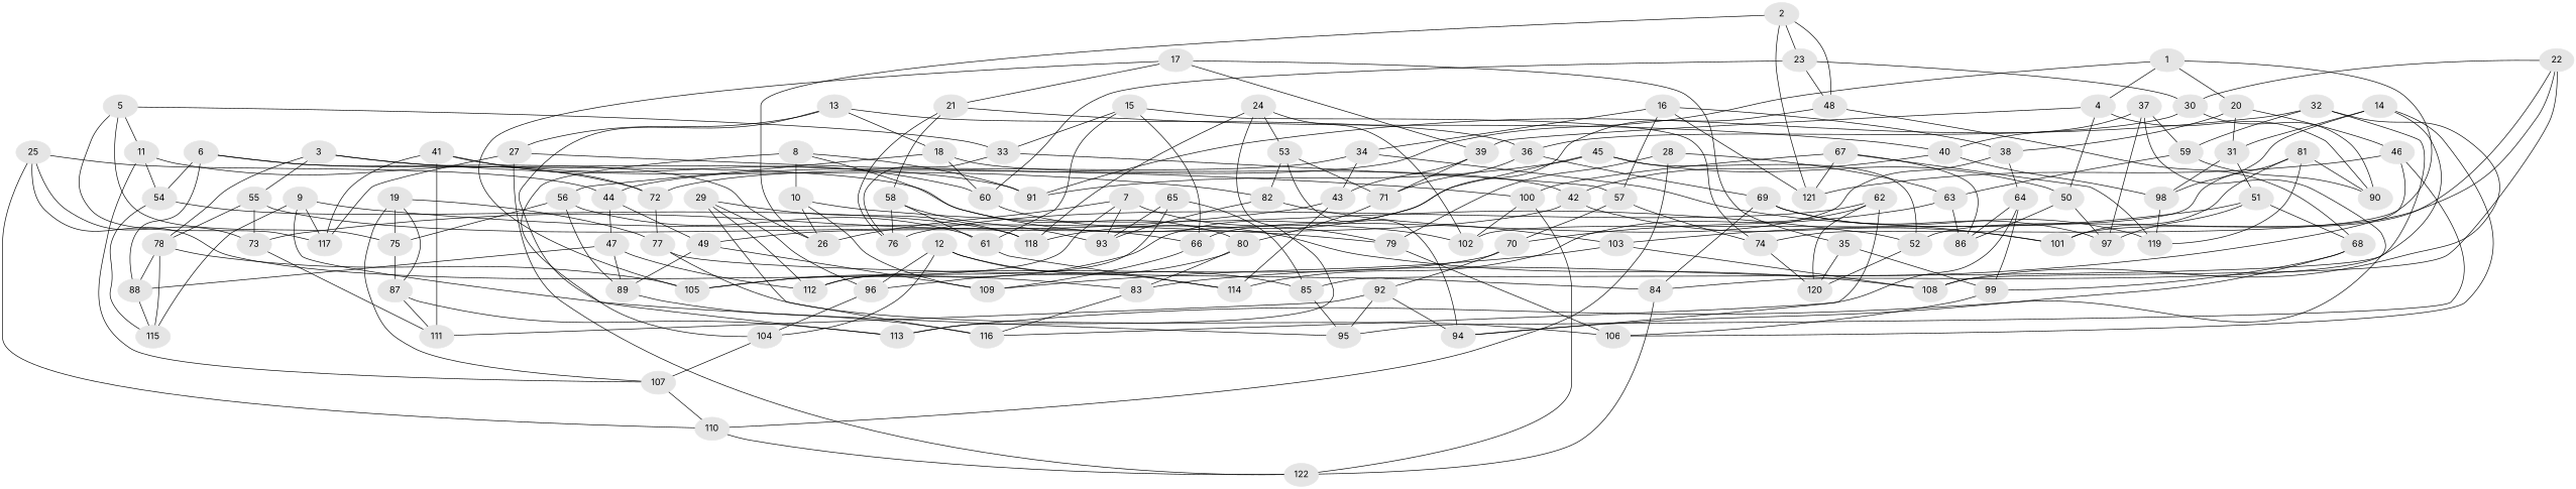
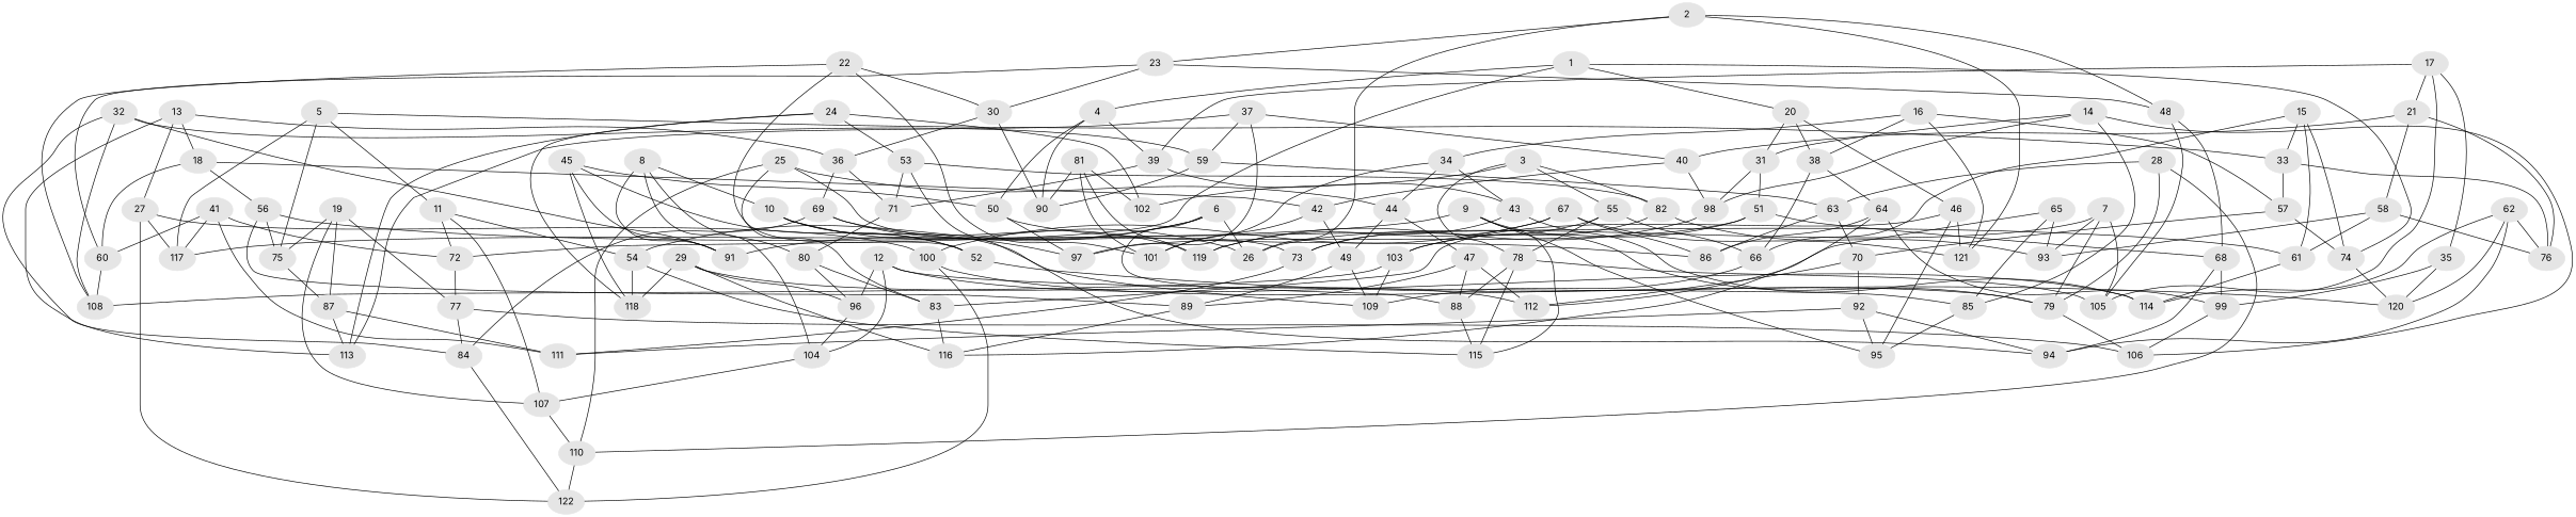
  graph {
    fontname=Inter
    node [color=gray90 fontname=Inter style=filled]
    edge [fontname=Inter]
    1
    4
    20
    72
    74
    39
    50
    90
    31
    38
    46
    77
    120
    2
    23
    26
    48
    121
    60
    30
    105
    68
    3
    55
    82
    102
    78
    66
    73
    65
    93
    85
    112
    103
    43
    71
    97
    86
    5
    11
    33
    75
    117
    54
    107
    57
    76
    87
    6
    88
    91
    115
    118
    7
    79
    106
    8
    10
    80
    104
    52
    109
    96
    83
    9
    95
    110
    12
    114
    13
    18
    27
    36
    113
    42
    56
    100
    122
    69
    14
    98
    51
    119
    15
    61
    16
    34
    101
    44
    64
    70
    17
    21
    35
    40
    58
    99
    49
    89
    108
    19
    84
    111
    22
    24
    53
    94
    25
    47
    116
    28
    63
    29
    32
    59
    37
    41
    45
    92
    62
    67
    81
    1 -- 4
    1 -- 20
    1 -- 72
    1 -- 74
    4 -- 39
    4 -- 50
    4 -- 90
    20 -- 31
    20 -- 38
    20 -- 46
    72 -- 77
    74 -- 120
    39 -- 43
    39 -- 71
    50 -- 97
    50 -- 86
    31 -- 98
    31 -- 51
    38 -- 66
    38 -- 64
    46 -- 121
    46 -- 83
    46 -- 95
    77 -- 106
    77 -- 84
    2 -- 23
    2 -- 26
    2 -- 48
    2 -- 121
    23 -- 48
    23 -- 60
    23 -- 30
    48 -- 105
    48 -- 68
    60 -- 108
    30 -- 90
    30 -- 36
    68 -- 99
    68 -- 94
    3 -- 55
    3 -- 82
    3 -- 102
    3 -- 78
    55 -- 78
    55 -- 66
    55 -- 73
    82 -- 93
    82 -- 103
    78 -- 105
    78 -- 88
    78 -- 115
    66 -- 109
    73 -- 111
    65 -- 93
    65 -- 85
    65 -- 112
    85 -- 95
    103 -- 109
    103 -- 108
    43 -- 73
    43 -- 114
    71 -- 80
    5 -- 11
    5 -- 33
    5 -- 75
    5 -- 117
    11 -- 72
    11 -- 54
    11 -- 107
    33 -- 57
    33 -- 76
    75 -- 87
    54 -- 115
    54 -- 118
    107 -- 110
    57 -- 74
    57 -- 70
    87 -- 113
    87 -- 111
    6 -- 26
    6 -- 54
    6 -- 88
    6 -- 91
    88 -- 115
    7 -- 26
    7 -- 105
    7 -- 93
    7 -- 79
    79 -- 106
    8 -- 91
    8 -- 10
    8 -- 80
    8 -- 104
    10 -- 26
    10 -- 52
    10 -- 109
    80 -- 96
    80 -- 83
    104 -- 107
    52 -- 120
    96 -- 104
    83 -- 116
    9 -- 117
    9 -- 115
    9 -- 79
    9 -- 95
    110 -- 122
    12 -- 85
    12 -- 104
    12 -- 96
    12 -- 114
    13 -- 18
    13 -- 27
    13 -- 36
    13 -- 113
    18 -- 60
    18 -- 42
    18 -- 56
    27 -- 117
    27 -- 100
    27 -- 122
    36 -- 71
    36 -- 69
    42 -- 101
    42 -- 49
    56 -- 75
    56 -- 61
    56 -- 89
-   100 -- 102
+   100 -- 79
    100 -- 122
    69 -- 97
    69 -- 119
    69 -- 84
    14 -- 31
    14 -- 85
    14 -- 106
    14 -- 98
    98 -- 119
    51 -- 68
    51 -- 103
    51 -- 97
    15 -- 74
    15 -- 66
    15 -- 33
    15 -- 61
    61 -- 114
    16 -- 38
    16 -- 121
    16 -- 57
    16 -- 34
    34 -- 43
    34 -- 101
    34 -- 44
    44 -- 49
    44 -- 47
    64 -- 86
    64 -- 99
    64 -- 116
    70 -- 112
    70 -- 92
    17 -- 39
    17 -- 105
    17 -- 21
    17 -- 35
    21 -- 76
    21 -- 40
    21 -- 58
    35 -- 120
    35 -- 99
    40 -- 42
    40 -- 98
    58 -- 93
    58 -- 76
    58 -- 61
    99 -- 106
    49 -- 109
    49 -- 89
    89 -- 116
    19 -- 77
    19 -- 75
    19 -- 107
    19 -- 87
    84 -- 122
    22 -- 30
    22 -- 52
    22 -- 101
    22 -- 108
    24 -- 102
    24 -- 118
    24 -- 113
    24 -- 53
    53 -- 82
    53 -- 71
    53 -- 94
    25 -- 73
    25 -- 83
    25 -- 110
    25 -- 44
    47 -- 112
    47 -- 88
    47 -- 89
    28 -- 79
    28 -- 110
    28 -- 63
    63 -- 86
    63 -- 70
    29 -- 112
    29 -- 118
    29 -- 96
    29 -- 116
    32 -- 91
    32 -- 108
    32 -- 84
    32 -- 59
    59 -- 90
    59 -- 63
    37 -- 97
    37 -- 113
    37 -- 40
    37 -- 59
    41 -- 72
    41 -- 60
    41 -- 117
    41 -- 111
    45 -- 50
    45 -- 91
    45 -- 118
    45 -- 52
    92 -- 95
    92 -- 111
    92 -- 94
    62 -- 120
    62 -- 76
    62 -- 114
    62 -- 94
    67 -- 121
    67 -- 86
    67 -- 100
    67 -- 119
    81 -- 90
    81 -- 102
    81 -- 119
    81 -- 101
  }
